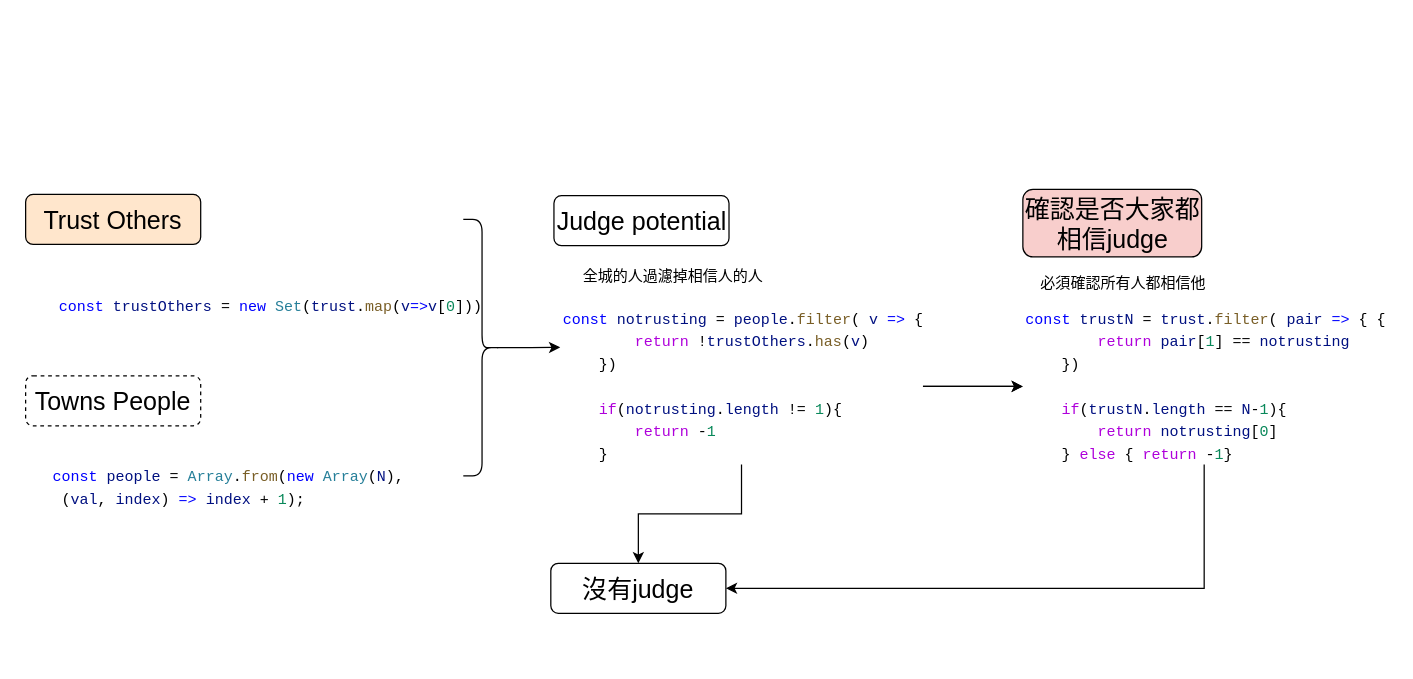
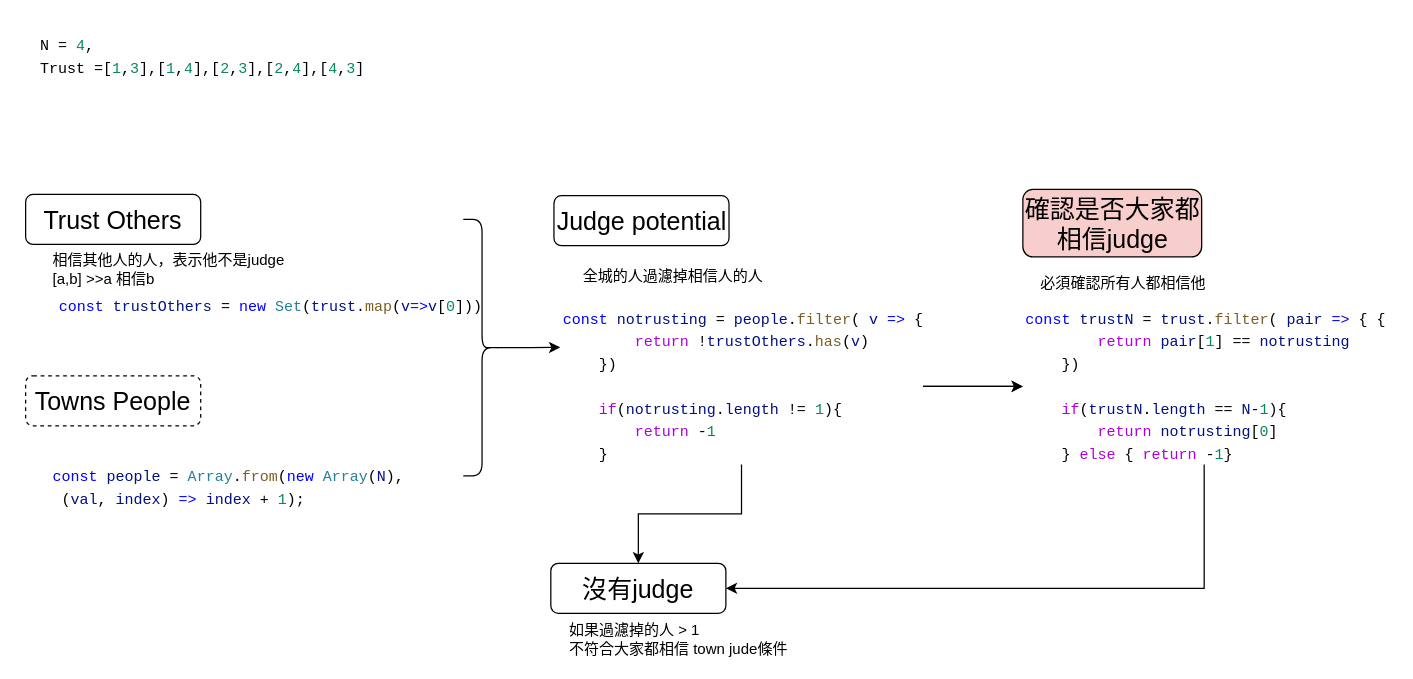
  <mxCell id="0" />
  <mxCell id="1" parent="0" />
+ <mxCell id="2" value="&lt;div style=&quot;background-color: rgb(255 , 255 , 255) ; font-family: &amp;#34;menlo&amp;#34; , &amp;#34;monaco&amp;#34; , &amp;#34;courier new&amp;#34; , monospace ; line-height: 18px ; white-space: pre&quot;&gt;N = &lt;span style=&quot;color: #09885a&quot;&gt;4&lt;/span&gt;,&lt;/div&gt;&lt;div style=&quot;background-color: rgb(255 , 255 , 255) ; font-family: &amp;#34;menlo&amp;#34; , &amp;#34;monaco&amp;#34; , &amp;#34;courier new&amp;#34; , monospace ; line-height: 18px ; white-space: pre&quot;&gt;Trust =[&lt;span style=&quot;color: #09885a&quot;&gt;1&lt;/span&gt;,&lt;span style=&quot;color: #09885a&quot;&gt;3&lt;/span&gt;],[&lt;span style=&quot;color: #09885a&quot;&gt;1&lt;/span&gt;,&lt;span style=&quot;color: #09885a&quot;&gt;4&lt;/span&gt;],[&lt;span style=&quot;color: #09885a&quot;&gt;2&lt;/span&gt;,&lt;span style=&quot;color: #09885a&quot;&gt;3&lt;/span&gt;],[&lt;span style=&quot;color: #09885a&quot;&gt;2&lt;/span&gt;,&lt;span style=&quot;color: #09885a&quot;&gt;4&lt;/span&gt;],[&lt;span style=&quot;color: #09885a&quot;&gt;4&lt;/span&gt;,&lt;span style=&quot;color: #09885a&quot;&gt;3&lt;/span&gt;]&lt;/div&gt;" style="text;html=1;strokeColor=none;fillColor=none;align=left;verticalAlign=middle;whiteSpace=wrap;rounded=0;" vertex="1" parent="1"><mxGeometry x="30" y="20" width="280" height="50" as="geometry" /></mxCell>
  <mxCell id="3" value="" style="group" vertex="1" connectable="0" parent="1"><mxGeometry x="20" y="155" width="230" height="110" as="geometry" /></mxCell>
- <mxCell id="5" value="Trust Others" style="rounded=1;whiteSpace=wrap;html=1;align=center;fontSize=20;fillColor=#ffe6cc;" vertex="1" parent="3"><mxGeometry width="140" height="40" as="geometry" /></mxCell>
+ <mxCell id="4" value="相信其他人的人，表示他不是judge&lt;br&gt;[a,b] &amp;gt;&amp;gt;a 相信b" style="text;html=1;strokeColor=none;fillColor=none;align=left;verticalAlign=middle;whiteSpace=wrap;rounded=0;" vertex="1" parent="3"><mxGeometry x="20" y="50" width="210" height="20" as="geometry" /></mxCell>
+ <mxCell id="5" value="Trust Others" style="rounded=1;whiteSpace=wrap;html=1;align=center;fontSize=20;" vertex="1" parent="3"><mxGeometry width="140" height="40" as="geometry" /></mxCell>
  <mxCell id="6" value="&lt;div style=&quot;background-color: rgb(255 , 255 , 255) ; font-family: &amp;quot;menlo&amp;quot; , &amp;quot;monaco&amp;quot; , &amp;quot;courier new&amp;quot; , monospace ; font-size: 12px ; line-height: 18px ; white-space: pre&quot;&gt;&lt;span style=&quot;color: #0000ff&quot;&gt;const&lt;/span&gt; &lt;span style=&quot;color: #001080&quot;&gt;trustOthers&lt;/span&gt; = &lt;span style=&quot;color: #0000ff&quot;&gt;new&lt;/span&gt; &lt;span style=&quot;color: #267f99&quot;&gt;Set&lt;/span&gt;(&lt;span style=&quot;color: #001080&quot;&gt;trust&lt;/span&gt;.&lt;span style=&quot;color: #795e26&quot;&gt;map&lt;/span&gt;(&lt;span style=&quot;color: #001080&quot;&gt;v&lt;/span&gt;&lt;span style=&quot;color: #0000ff&quot;&gt;=&amp;gt;&lt;/span&gt;&lt;span style=&quot;color: #001080&quot;&gt;v&lt;/span&gt;[&lt;span style=&quot;color: #09885a&quot;&gt;0&lt;/span&gt;]))&lt;/div&gt;" style="text;html=1;strokeColor=none;fillColor=none;align=left;verticalAlign=middle;whiteSpace=wrap;rounded=0;fontSize=20;" vertex="1" parent="3"><mxGeometry x="25" y="80" width="40" height="20" as="geometry" /></mxCell>
  <mxCell id="7" value="" style="group" vertex="1" connectable="0" parent="1"><mxGeometry x="20" y="300" width="310" height="100" as="geometry" /></mxCell>
  <mxCell id="8" value="Towns People" style="rounded=1;whiteSpace=wrap;html=1;align=center;fontSize=20;dashed=1;" vertex="1" parent="7"><mxGeometry width="140" height="40" as="geometry" /></mxCell>
  <mxCell id="9" value="&lt;div style=&quot;background-color: rgb(255 , 255 , 255) ; font-family: &amp;#34;menlo&amp;#34; , &amp;#34;monaco&amp;#34; , &amp;#34;courier new&amp;#34; , monospace ; line-height: 18px ; white-space: pre&quot;&gt;&lt;span style=&quot;color: #0000ff&quot;&gt;const&lt;/span&gt; &lt;span style=&quot;color: #001080&quot;&gt;people&lt;/span&gt; = &lt;span style=&quot;color: #267f99&quot;&gt;Array&lt;/span&gt;.&lt;span style=&quot;color: #795e26&quot;&gt;from&lt;/span&gt;(&lt;span style=&quot;color: #0000ff&quot;&gt;new&lt;/span&gt; &lt;span style=&quot;color: #267f99&quot;&gt;Array&lt;/span&gt;(&lt;span style=&quot;color: #001080&quot;&gt;N&lt;/span&gt;),&lt;/div&gt;&lt;div style=&quot;background-color: rgb(255 , 255 , 255) ; font-family: &amp;#34;menlo&amp;#34; , &amp;#34;monaco&amp;#34; , &amp;#34;courier new&amp;#34; , monospace ; line-height: 18px ; white-space: pre&quot;&gt; (&lt;span style=&quot;color: #001080&quot;&gt;val&lt;/span&gt;, &lt;span style=&quot;color: #001080&quot;&gt;index&lt;/span&gt;) &lt;span style=&quot;color: #0000ff&quot;&gt;=&amp;gt;&lt;/span&gt; &lt;span style=&quot;color: #001080&quot;&gt;index&lt;/span&gt; + &lt;span style=&quot;color: #09885a&quot;&gt;1&lt;/span&gt;);&lt;/div&gt;" style="text;html=1;strokeColor=none;fillColor=none;align=left;verticalAlign=middle;whiteSpace=wrap;rounded=0;fontSize=12;" vertex="1" parent="7"><mxGeometry x="20" y="80" width="290" height="20" as="geometry" /></mxCell>
  <mxCell id="10" style="edgeStyle=orthogonalEdgeStyle;rounded=0;orthogonalLoop=1;jettySize=auto;html=1;exitX=0.1;exitY=0.5;exitDx=0;exitDy=0;exitPerimeter=0;entryX=0;entryY=0.25;entryDx=0;entryDy=0;fontSize=12;" edge="1" parent="1" source="11" target="16"><mxGeometry relative="1" as="geometry" /></mxCell>
  <mxCell id="11" value="" style="shape=curlyBracket;whiteSpace=wrap;html=1;rounded=1;fontSize=12;align=left;direction=east;rotation=180;" vertex="1" parent="1"><mxGeometry x="370" y="175" width="30" height="205" as="geometry" /></mxCell>
  <mxCell id="12" value="" style="group" vertex="1" connectable="0" parent="1"><mxGeometry x="442.5" y="156" width="295" height="215" as="geometry" /></mxCell>
  <mxCell id="13" value="Judge potential" style="rounded=1;whiteSpace=wrap;html=1;align=center;fontSize=20;" vertex="1" parent="12"><mxGeometry width="140" height="40" as="geometry" /></mxCell>
  <mxCell id="14" value="" style="edgeStyle=orthogonalEdgeStyle;rounded=0;orthogonalLoop=1;jettySize=auto;html=1;fontSize=12;" edge="1" parent="12" source="16" target="18"><mxGeometry relative="1" as="geometry" /></mxCell>
  <mxCell id="15" value="" style="edgeStyle=orthogonalEdgeStyle;rounded=0;orthogonalLoop=1;jettySize=auto;html=1;fontSize=12;" edge="1" parent="12" source="16" target="17"><mxGeometry relative="1" as="geometry" /></mxCell>
  <mxCell id="16" value="&lt;div style=&quot;background-color: rgb(255 , 255 , 255) ; font-family: &amp;quot;menlo&amp;quot; , &amp;quot;monaco&amp;quot; , &amp;quot;courier new&amp;quot; , monospace ; line-height: 18px ; white-space: pre&quot;&gt;&lt;div&gt;&lt;span style=&quot;color: #0000ff&quot;&gt;const&lt;/span&gt; &lt;span style=&quot;color: #001080&quot;&gt;notrusting&lt;/span&gt; = &lt;span style=&quot;color: #001080&quot;&gt;people&lt;/span&gt;.&lt;span style=&quot;color: #795e26&quot;&gt;filter&lt;/span&gt;( &lt;span style=&quot;color: #001080&quot;&gt;v&lt;/span&gt; &lt;span style=&quot;color: #0000ff&quot;&gt;=&amp;gt;&lt;/span&gt; {&lt;/div&gt;&lt;div&gt;        &lt;span style=&quot;color: #af00db&quot;&gt;return&lt;/span&gt; !&lt;span style=&quot;color: #001080&quot;&gt;trustOthers&lt;/span&gt;.&lt;span style=&quot;color: #795e26&quot;&gt;has&lt;/span&gt;(&lt;span style=&quot;color: #001080&quot;&gt;v&lt;/span&gt;)&lt;/div&gt;&lt;div&gt;    })&lt;/div&gt;&lt;br&gt;&lt;div&gt;    &lt;span style=&quot;color: #af00db&quot;&gt;if&lt;/span&gt;(&lt;span style=&quot;color: #001080&quot;&gt;notrusting&lt;/span&gt;.&lt;span style=&quot;color: #001080&quot;&gt;length&lt;/span&gt; != &lt;span style=&quot;color: #09885a&quot;&gt;1&lt;/span&gt;){&lt;/div&gt;&lt;div&gt;        &lt;span style=&quot;color: #af00db&quot;&gt;return&lt;/span&gt; -&lt;span style=&quot;color: #09885a&quot;&gt;1&lt;/span&gt;&lt;/div&gt;&lt;div&gt;    }&lt;/div&gt;&lt;/div&gt;" style="text;html=1;strokeColor=none;fillColor=none;align=left;verticalAlign=middle;whiteSpace=wrap;rounded=0;fontSize=12;" vertex="1" parent="12"><mxGeometry x="5" y="90" width="290" height="125" as="geometry" /></mxCell>
  <mxCell id="17" value="&lt;div style=&quot;background-color: rgb(255 , 255 , 255) ; font-family: &amp;quot;menlo&amp;quot; , &amp;quot;monaco&amp;quot; , &amp;quot;courier new&amp;quot; , monospace ; line-height: 18px ; white-space: pre&quot;&gt;&lt;div&gt;&lt;span style=&quot;color: #0000ff&quot;&gt;const&lt;/span&gt; &lt;span style=&quot;color: #001080&quot;&gt;notrusting&lt;/span&gt; = &lt;span style=&quot;color: #001080&quot;&gt;people&lt;/span&gt;.&lt;span style=&quot;color: #795e26&quot;&gt;filter&lt;/span&gt;( &lt;span style=&quot;color: #001080&quot;&gt;v&lt;/span&gt; &lt;span style=&quot;color: #0000ff&quot;&gt;=&amp;gt;&lt;/span&gt; {&lt;/div&gt;&lt;div&gt;        &lt;span style=&quot;color: #af00db&quot;&gt;return&lt;/span&gt; !&lt;span style=&quot;color: #001080&quot;&gt;trustOthers&lt;/span&gt;.&lt;span style=&quot;color: #795e26&quot;&gt;has&lt;/span&gt;(&lt;span style=&quot;color: #001080&quot;&gt;v&lt;/span&gt;)&lt;/div&gt;&lt;div&gt;    })&lt;/div&gt;&lt;br&gt;&lt;div&gt;    &lt;span style=&quot;color: #af00db&quot;&gt;if&lt;/span&gt;(&lt;span style=&quot;color: #001080&quot;&gt;notrusting&lt;/span&gt;.&lt;span style=&quot;color: #001080&quot;&gt;length&lt;/span&gt; != &lt;span style=&quot;color: #09885a&quot;&gt;1&lt;/span&gt;){&lt;/div&gt;&lt;div&gt;        &lt;span style=&quot;color: #af00db&quot;&gt;return&lt;/span&gt; -&lt;span style=&quot;color: #09885a&quot;&gt;1&lt;/span&gt;&lt;/div&gt;&lt;div&gt;    }&lt;/div&gt;&lt;/div&gt;" style="text;html=1;strokeColor=none;fillColor=none;align=left;verticalAlign=middle;whiteSpace=wrap;rounded=0;fontSize=12;" vertex="1" parent="12"><mxGeometry x="375" y="90" width="290" height="125" as="geometry" /></mxCell>
  <mxCell id="18" value="&lt;div style=&quot;background-color: rgb(255 , 255 , 255) ; font-family: &amp;#34;menlo&amp;#34; , &amp;#34;monaco&amp;#34; , &amp;#34;courier new&amp;#34; , monospace ; line-height: 18px ; white-space: pre&quot;&gt;&lt;div style=&quot;font-family: &amp;#34;menlo&amp;#34; , &amp;#34;monaco&amp;#34; , &amp;#34;courier new&amp;#34; , monospace ; line-height: 18px&quot;&gt;&lt;div&gt;&lt;span style=&quot;color: #0000ff&quot;&gt;const&lt;/span&gt; &lt;span style=&quot;color: #001080&quot;&gt;trustN&lt;/span&gt; = &lt;span style=&quot;color: #001080&quot;&gt;trust&lt;/span&gt;.&lt;span style=&quot;color: #795e26&quot;&gt;filter&lt;/span&gt;( &lt;span style=&quot;color: #001080&quot;&gt;pair&lt;/span&gt; &lt;span style=&quot;color: #0000ff&quot;&gt;=&amp;gt;&lt;/span&gt; {&lt;/div&gt;&lt;div&gt;        &lt;span style=&quot;color: #af00db&quot;&gt;return&lt;/span&gt; &lt;span style=&quot;color: #001080&quot;&gt;pair&lt;/span&gt;[&lt;span style=&quot;color: #09885a&quot;&gt;1&lt;/span&gt;] == &lt;span style=&quot;color: #001080&quot;&gt;notrusting&lt;/span&gt;&lt;/div&gt;&lt;div&gt;    })&lt;/div&gt;&lt;br&gt;&lt;div&gt;    &lt;span style=&quot;color: #af00db&quot;&gt;if&lt;/span&gt;(&lt;span style=&quot;color: #001080&quot;&gt;trustN&lt;/span&gt;.&lt;span style=&quot;color: #001080&quot;&gt;length&lt;/span&gt; == &lt;span style=&quot;color: #001080&quot;&gt;N&lt;/span&gt;-&lt;span style=&quot;color: #09885a&quot;&gt;1&lt;/span&gt;){&lt;/div&gt;&lt;div&gt;        &lt;span style=&quot;color: #af00db&quot;&gt;return&lt;/span&gt; &lt;span style=&quot;color: #001080&quot;&gt;notrusting&lt;/span&gt;[&lt;span style=&quot;color: #09885a&quot;&gt;0&lt;/span&gt;]&lt;/div&gt;&lt;div&gt;    } &lt;span style=&quot;color: #af00db&quot;&gt;else&lt;/span&gt; { &lt;span style=&quot;color: #af00db&quot;&gt;return&lt;/span&gt; -&lt;span style=&quot;color: #09885a&quot;&gt;1&lt;/span&gt;}&lt;/div&gt;&lt;/div&gt;&lt;/div&gt;" style="text;html=1;strokeColor=none;fillColor=none;align=left;verticalAlign=middle;whiteSpace=wrap;rounded=0;fontSize=12;" vertex="1" parent="12"><mxGeometry x="375" y="90" width="290" height="125" as="geometry" /></mxCell>
  <mxCell id="19" value="全城的人過濾掉相信人的人" style="text;html=1;strokeColor=none;fillColor=none;align=center;verticalAlign=middle;whiteSpace=wrap;rounded=0;fontSize=12;" vertex="1" parent="12"><mxGeometry x="10" y="55" width="170" height="20" as="geometry" /></mxCell>
  <mxCell id="20" value="" style="group" vertex="1" connectable="0" parent="1"><mxGeometry x="440" y="450" width="211" height="71" as="geometry" /></mxCell>
  <mxCell id="21" value="沒有judge" style="rounded=1;whiteSpace=wrap;html=1;align=center;fontSize=20;" vertex="1" parent="20"><mxGeometry width="140" height="40" as="geometry" /></mxCell>
+ <mxCell id="22" value="如果過濾掉的人 &amp;gt; 1&lt;br&gt;不符合大家都相信 town jude條件&amp;nbsp;" style="text;html=1;strokeColor=none;fillColor=none;align=left;verticalAlign=middle;whiteSpace=wrap;rounded=0;fontSize=12;" vertex="1" parent="20"><mxGeometry x="13" y="51" width="198" height="20" as="geometry" /></mxCell>
  <mxCell id="23" style="edgeStyle=orthogonalEdgeStyle;rounded=0;orthogonalLoop=1;jettySize=auto;html=1;fontSize=12;" edge="1" parent="1" source="16" target="21"><mxGeometry relative="1" as="geometry" /></mxCell>
  <mxCell id="24" value="確認是否大家都相信judge" style="rounded=1;whiteSpace=wrap;html=1;align=center;fontSize=20;fillColor=#f8cecc;" vertex="1" parent="1"><mxGeometry x="817.5" y="151" width="143" height="54" as="geometry" /></mxCell>
  <mxCell id="25" value="必須確認所有人都相信他" style="text;html=1;strokeColor=none;fillColor=none;align=left;verticalAlign=middle;whiteSpace=wrap;rounded=0;fontSize=12;" vertex="1" parent="1"><mxGeometry x="830" y="216" width="160" height="20" as="geometry" /></mxCell>
  <mxCell id="26" style="edgeStyle=orthogonalEdgeStyle;rounded=0;orthogonalLoop=1;jettySize=auto;html=1;entryX=1;entryY=0.5;entryDx=0;entryDy=0;fontSize=12;" edge="1" parent="1" source="18" target="21"><mxGeometry relative="1" as="geometry"><Array as="points"><mxPoint x="963" y="470" /></Array></mxGeometry></mxCell>
